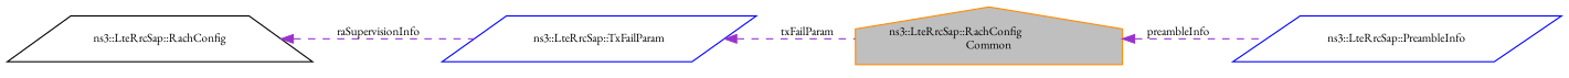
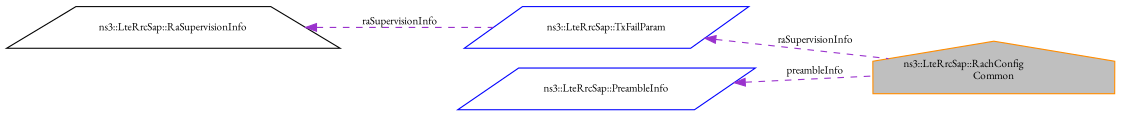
  digraph {
    fontname="EB Garamond"
    rankdir=LR
    node [color=blue fillcolor=white fontname="EB Garamond" fontsize=10 shape=parallelogram style=filled]
    edge [color=darkorchid3 dir=back fontname="EB Garamond" fontsize=10 labelfontname=Helvetica labelfontsize=10 style=dashed]
    n1 [color=darkorange fillcolor=grey75 fontcolor=black height=0.2 label="ns3::LteRrcSap::RachConfig\lCommon" shape=house width=0.4]
    n2 [height=0.2 label="ns3::LteRrcSap::TxFailParam" width=0.4]
-   n3 [color=black height=0.2 label="ns3::LteRrcSap::RachConfig" shape=trapezium width=0.4]
+   n3 [color=black height=0.2 label="ns3::LteRrcSap::RaSupervisionInfo" shape=trapezium width=0.4]
    n4 [height=0.2 label="ns3::LteRrcSap::PreambleInfo" width=0.4]
-   n2 -> n1 [label=" txFailParam"]
+   n2 -> n1 [label=" raSupervisionInfo"]
    n3 -> n2 [label=" raSupervisionInfo"]
-   n1 -> n4 [label=" preambleInfo"]
+   n4 -> n1 [label=" preambleInfo"]
  }
